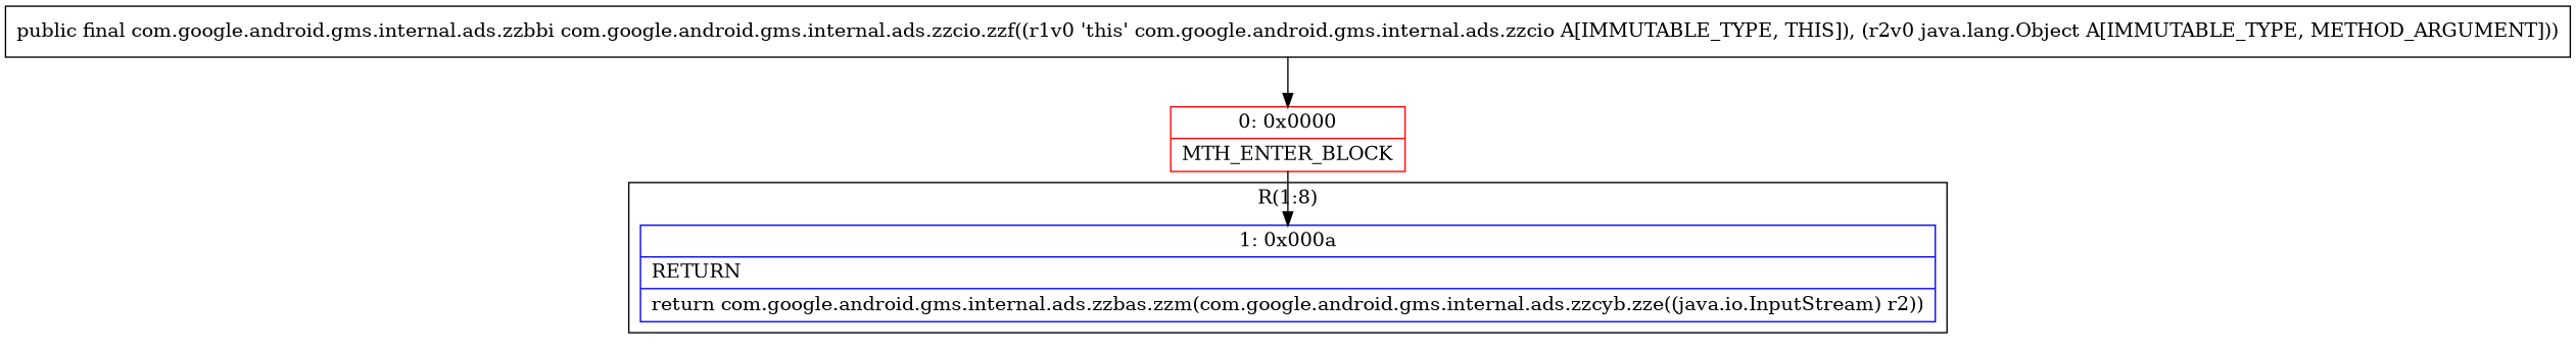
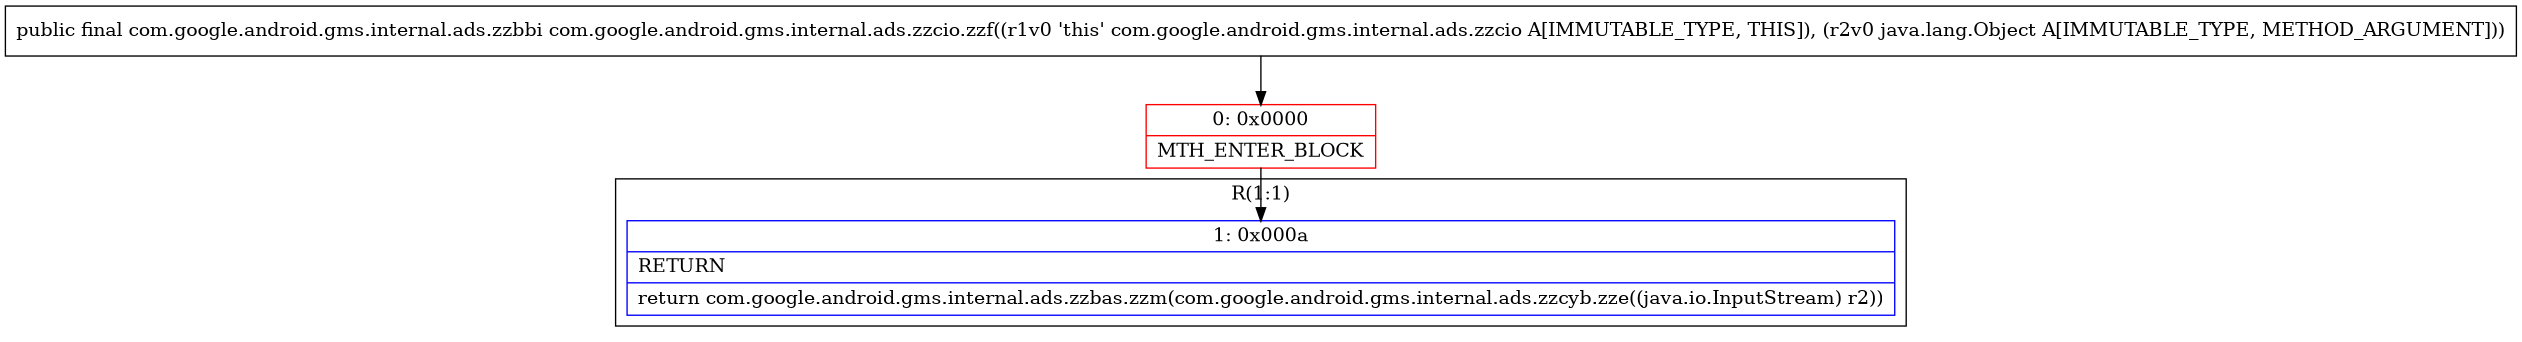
  digraph {
    node [shape=record]
    n1 [color=blue label="{1\:\ 0x000a|RETURN\l|return com.google.android.gms.internal.ads.zzbas.zzm(com.google.android.gms.internal.ads.zzcyb.zze((java.io.InputStream) r2))\l}"]
    n2 [color=red label="{0\:\ 0x0000|MTH_ENTER_BLOCK\l}"]
    n3 [label="{public final com.google.android.gms.internal.ads.zzbbi com.google.android.gms.internal.ads.zzcio.zzf((r1v0 'this' com.google.android.gms.internal.ads.zzcio A[IMMUTABLE_TYPE, THIS]), (r2v0 java.lang.Object A[IMMUTABLE_TYPE, METHOD_ARGUMENT])) }"]
    subgraph cluster_1 {
-     label="R(1:8)"
+     label="R(1:1)"
      n1
    }
    n2 -> n1
    n3 -> n2
  }
